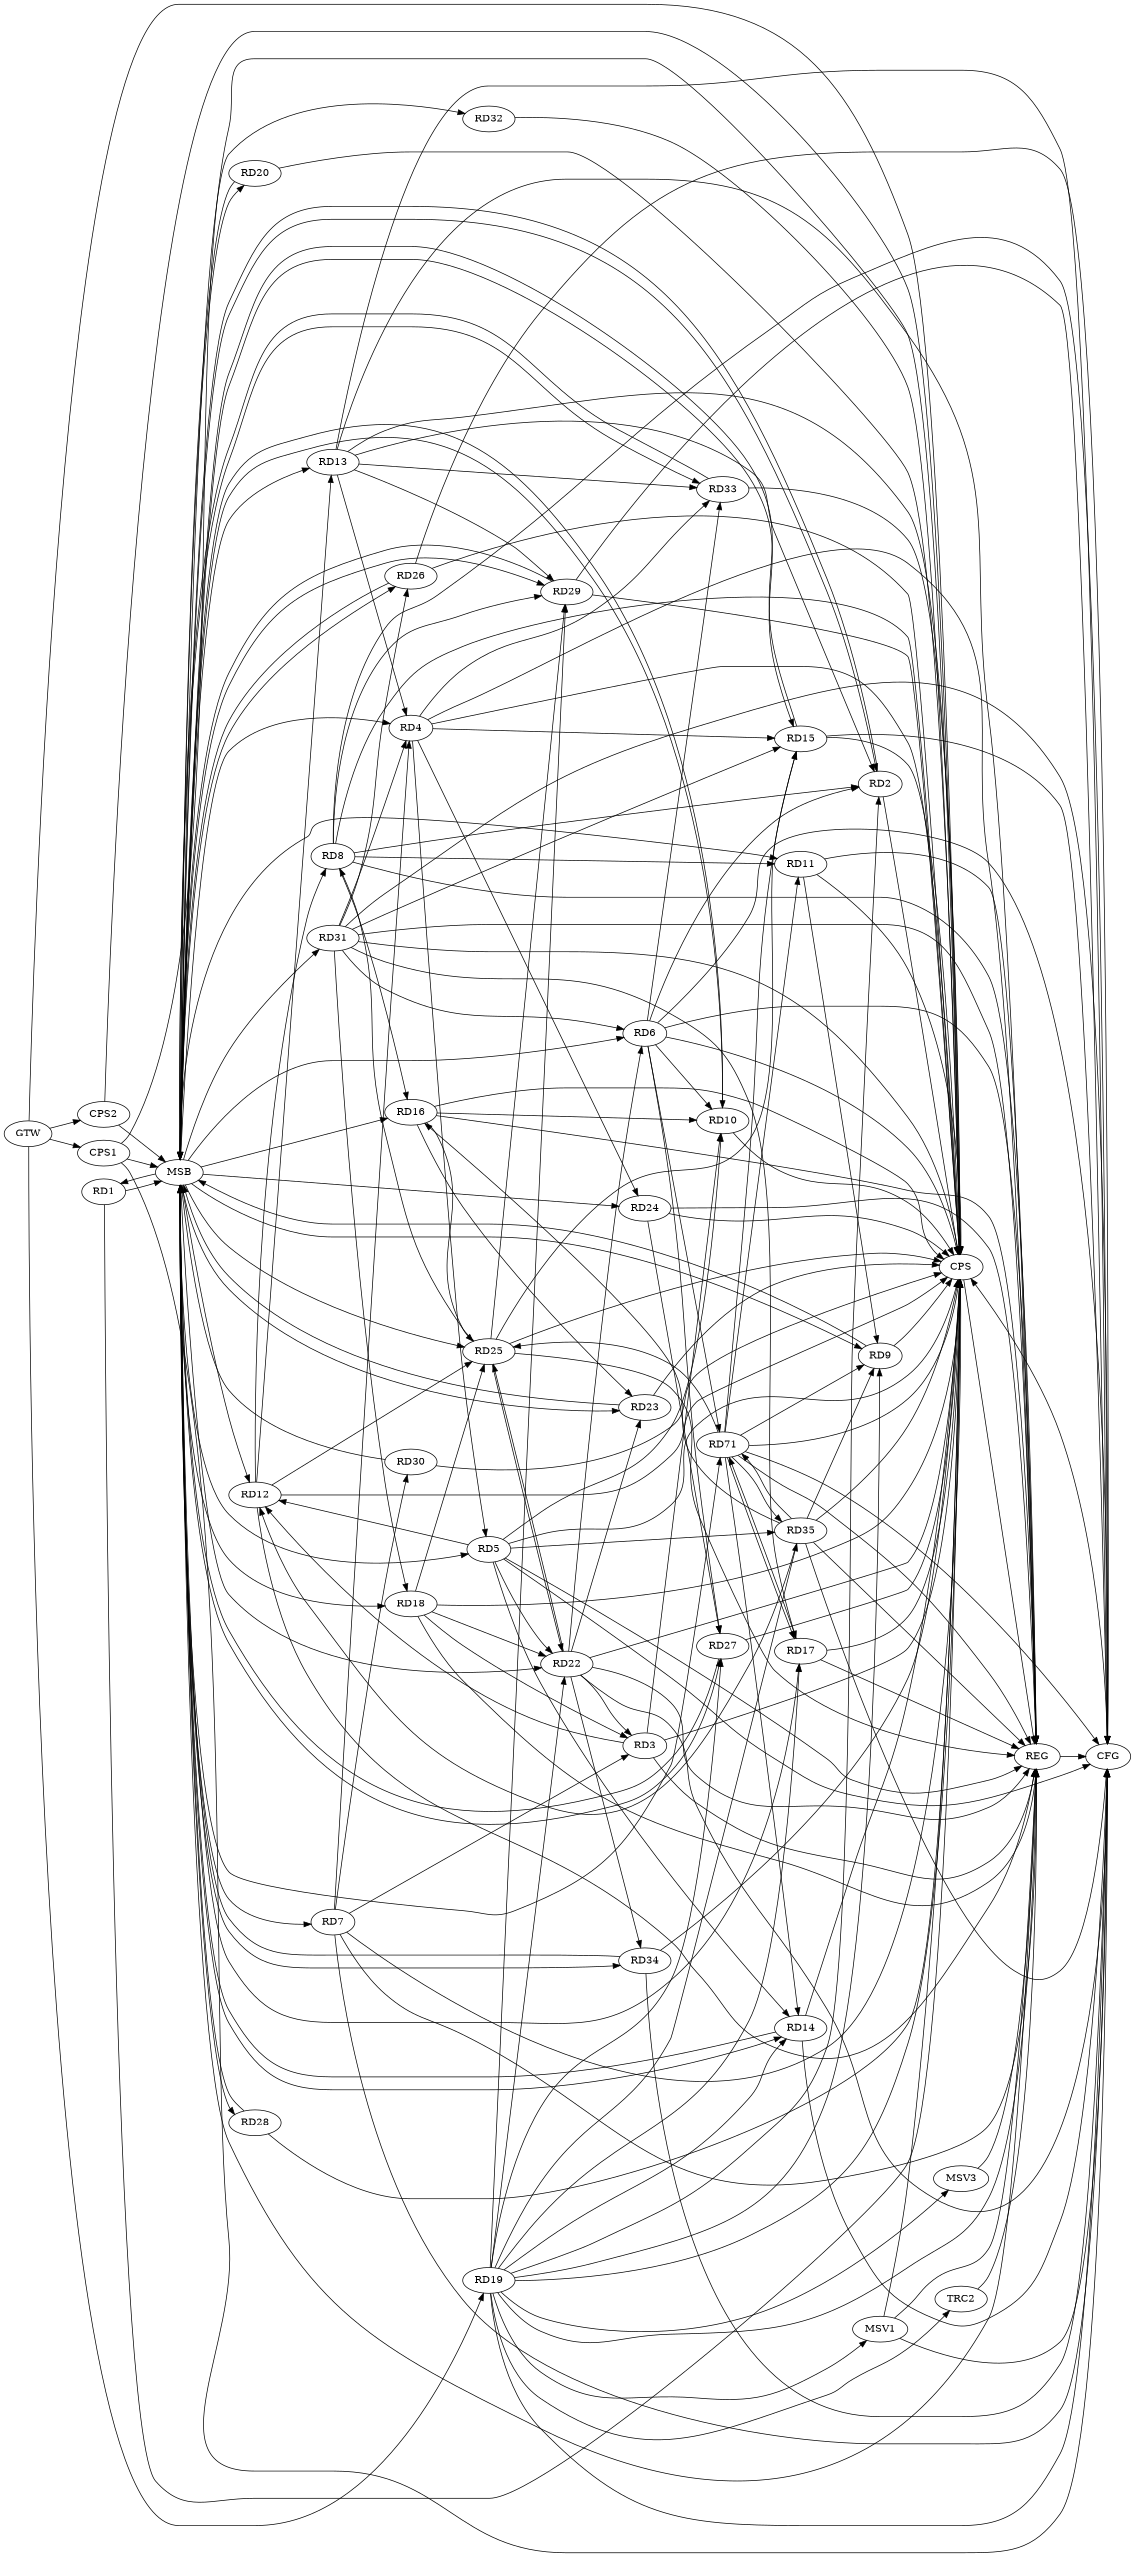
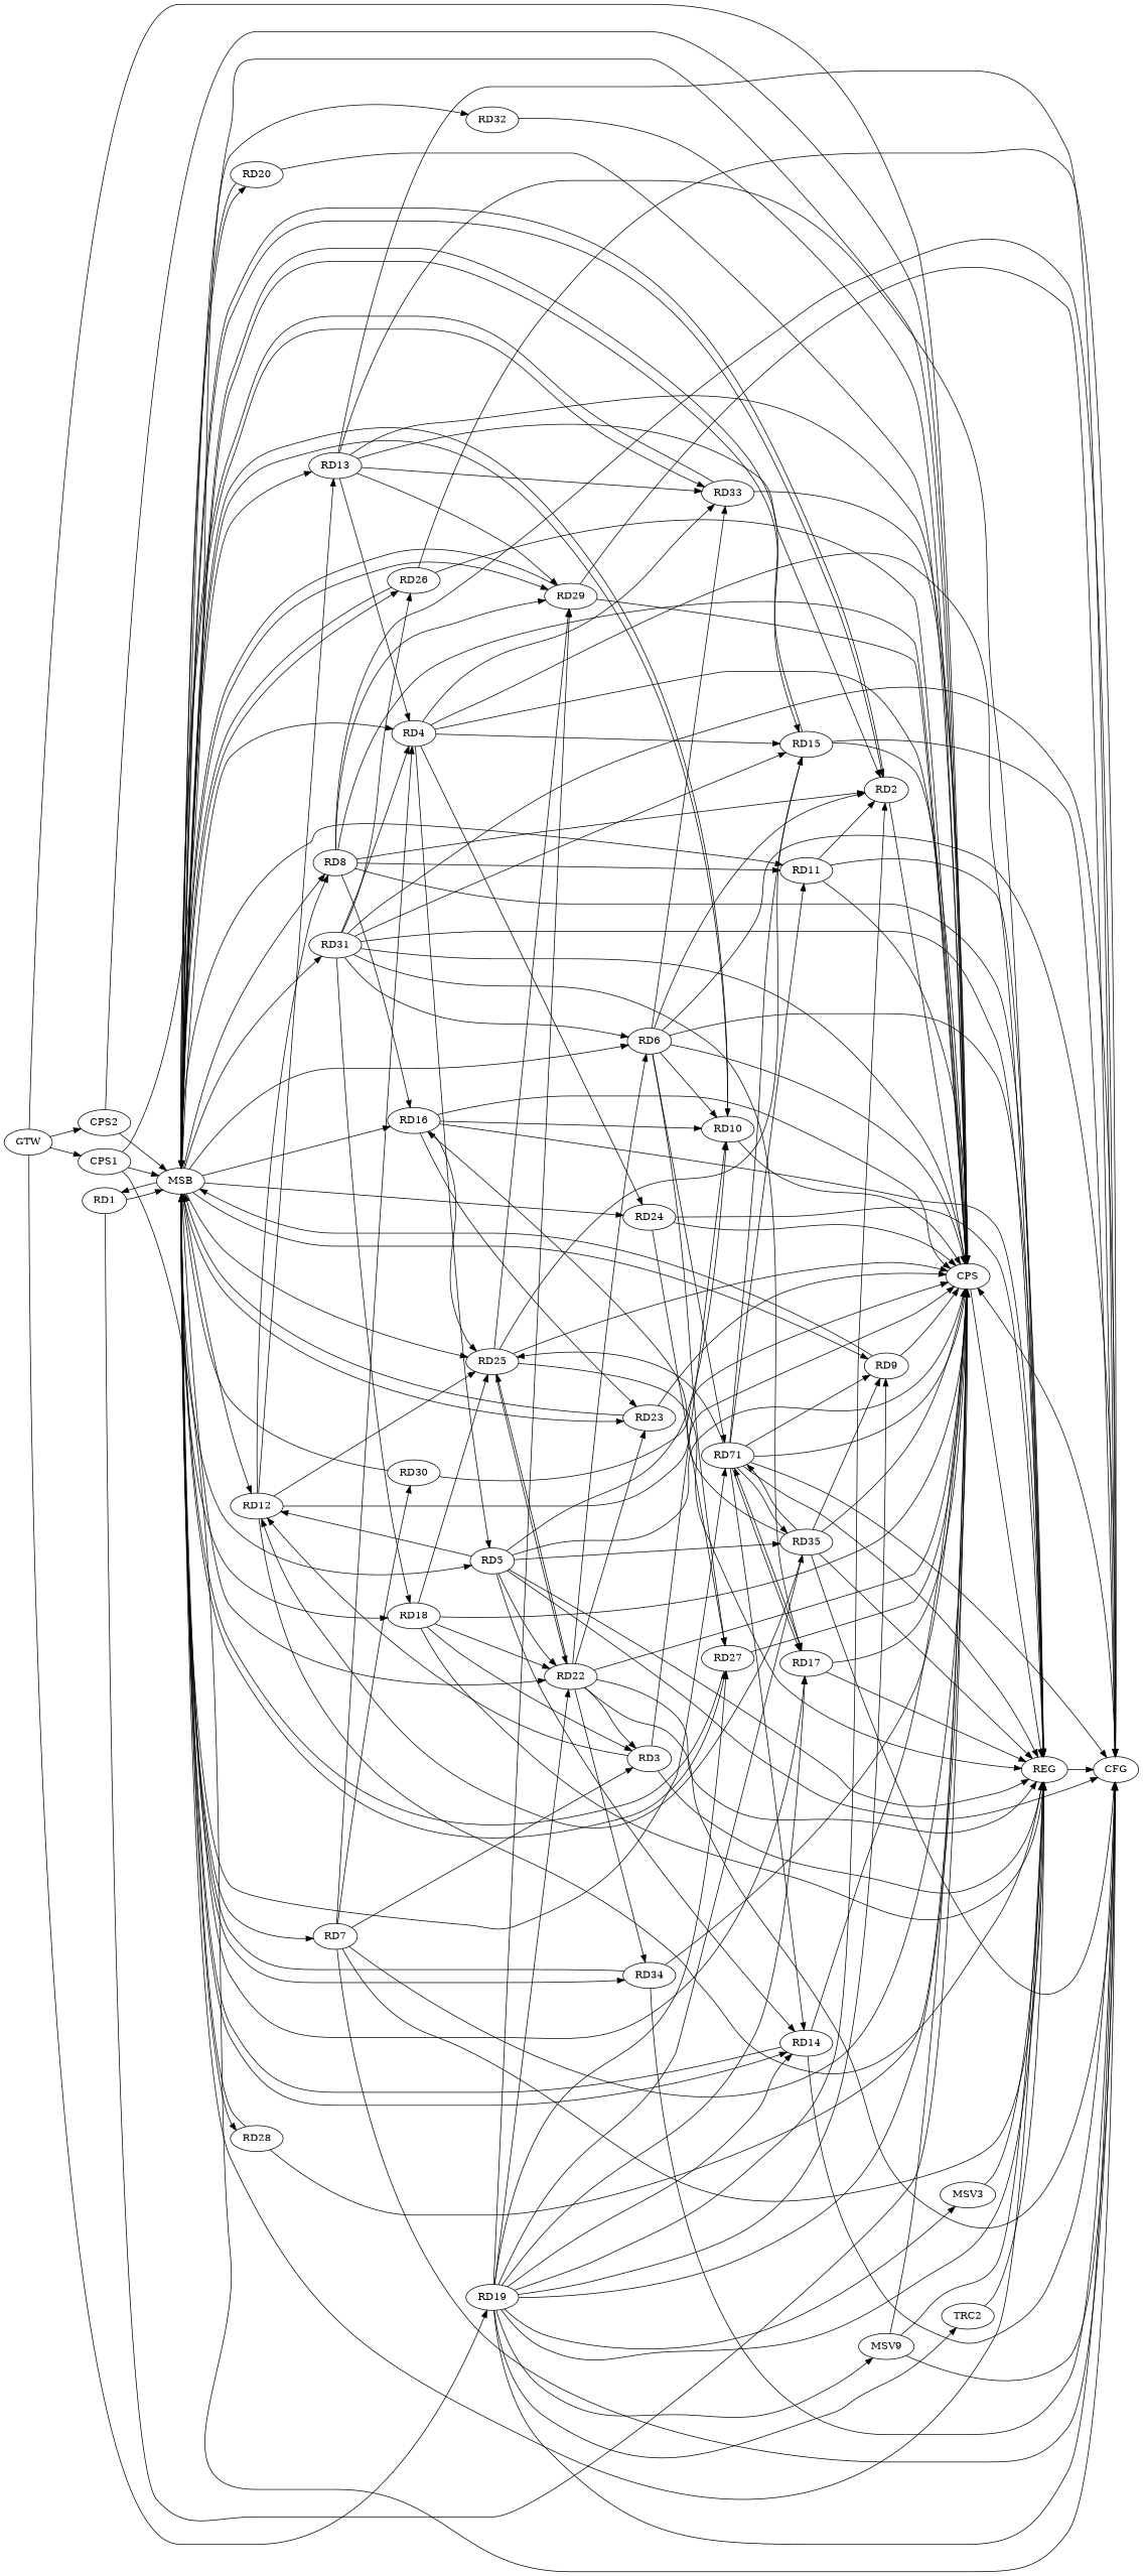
  strict digraph {
    rankdir=LR
    n1 [label=RD1]
    n2 [label=MSB]
    n3 [label=CPS]
    n4 [label=RD2]
    n5 [label=RD10]
    n6 [label=RD12]
    n7 [label=REG]
    n8 [label=RD4]
    n9 [label=RD5]
    n10 [label=RD15]
    n11 [label=RD24]
    n12 [label=RD33]
    n13 [label=RD14]
    n14 [label=RD22]
    n15 [label=RD6]
    n16 [label=RD71]
    n17 [label=RD27]
    n18 [label=RD7]
    n19 [label=RD8]
    n20 [label=RD11]
    n21 [label=RD16]
    n22 [label=RD29]
    n23 [label=RD9]
    n24 [label=RD13]
    n25 [label=RD25]
    n26 [label=RD23]
    n27 [label=RD17]
    n28 [label=RD18]
    n29 [label=RD20]
    n30 [label=RD34]
    n31 [label=RD26]
    n32 [label=RD28]
    n33 [label=RD31]
    n34 [label=RD32]
    n35 [label=RD3]
    n36 [label=CFG]
    n37 [label=RD35]
    n38 [label=RD30]
    n39 [label=RD19]
-   n40 [label=MSV1]
+   n40 [label=MSV9]
    n41 [label=TRC2]
    n42 [label=MSV3]
    n43 [label=CPS1]
    n44 [label=CPS2]
    n45 [label=GTW]
    n1 -> n2
    n1 -> n3
    n2 -> n1
    n2 -> n4
    n2 -> n5
    n2 -> n6
    n2 -> n7
    n2 -> n8
    n2 -> n9
    n2 -> n10
    n2 -> n11
    n2 -> n12
    n2 -> n13
    n2 -> n14
    n2 -> n15
    n2 -> n16
    n2 -> n17
    n2 -> n18
-   n25 -> n19
+   n2 -> n19
    n2 -> n20
    n2 -> n21
    n2 -> n22
    n2 -> n23
    n2 -> n24
    n2 -> n25
    n2 -> n26
    n2 -> n27
    n2 -> n28
    n2 -> n29
    n2 -> n30
    n2 -> n31
    n2 -> n32
    n2 -> n33
    n2 -> n34
    n3 -> n7
    n4 -> n2
    n4 -> n3
    n5 -> n2
    n5 -> n3
    n6 -> n3
    n6 -> n7
    n6 -> n19
    n6 -> n24
    n6 -> n25
    n7 -> n36
    n8 -> n3
    n8 -> n7
    n8 -> n9
    n8 -> n10
    n8 -> n11
    n8 -> n12
    n9 -> n3
    n9 -> n5
    n9 -> n6
    n9 -> n7
    n9 -> n13
    n9 -> n14
    n9 -> n36
    n9 -> n37
    n10 -> n2
    n10 -> n3
    n10 -> n36
    n11 -> n3
    n11 -> n7
    n11 -> n17
    n12 -> n2
    n12 -> n3
    n13 -> n2
    n13 -> n3
    n13 -> n36
    n14 -> n3
    n14 -> n7
    n14 -> n15
    n14 -> n25
    n14 -> n26
    n14 -> n30
    n14 -> n35
    n14 -> n36
    n15 -> n3
    n15 -> n4
    n15 -> n5
    n15 -> n7
    n15 -> n12
    n15 -> n16
    n15 -> n17
    n15 -> n36
    n16 -> n3
    n16 -> n7
    n16 -> n10
    n16 -> n13
    n16 -> n20
    n16 -> n23
    n16 -> n25
    n16 -> n27
    n16 -> n36
    n16 -> n37
    n17 -> n2
    n17 -> n3
    n18 -> n3
    n18 -> n7
    n18 -> n8
    n18 -> n35
    n18 -> n36
    n18 -> n38
    n19 -> n3
    n19 -> n4
    n19 -> n7
    n19 -> n20
    n19 -> n21
    n19 -> n22
    n19 -> n36
    n20 -> n3
-   n20 -> n23
+   n20 -> n4
    n20 -> n7
    n21 -> n3
    n21 -> n5
    n21 -> n7
    n21 -> n25
    n21 -> n26
    n22 -> n2
    n22 -> n3
    n22 -> n36
    n23 -> n2
    n23 -> n3
    n24 -> n3
    n24 -> n4
    n24 -> n7
    n24 -> n8
    n24 -> n12
    n24 -> n22
    n24 -> n36
    n25 -> n3
    n25 -> n7
    n25 -> n10
    n25 -> n14
    n25 -> n22
    n26 -> n2
    n26 -> n3
    n27 -> n3
    n27 -> n7
    n27 -> n16
    n28 -> n3
    n28 -> n7
    n28 -> n14
    n28 -> n25
    n28 -> n35
    n29 -> n2
    n29 -> n3
    n30 -> n2
    n30 -> n3
    n30 -> n36
    n31 -> n2
    n31 -> n3
    n31 -> n36
    n32 -> n2
    n32 -> n3
    n33 -> n3
    n33 -> n7
    n33 -> n8
    n33 -> n10
    n33 -> n15
    n33 -> n27
    n33 -> n28
    n33 -> n31
    n33 -> n36
    n34 -> n3
-   n35 -> n3
    n35 -> n5
    n35 -> n6
    n35 -> n7
    n36 -> n3
    n37 -> n3
    n37 -> n6
    n37 -> n7
    n37 -> n16
    n37 -> n21
    n37 -> n23
    n37 -> n36
    n38 -> n2
    n38 -> n3
    n39 -> n3
    n39 -> n4
    n39 -> n7
    n39 -> n13
    n39 -> n14
    n39 -> n17
    n39 -> n22
    n39 -> n23
    n39 -> n27
    n39 -> n36
    n39 -> n37
    n39 -> n40
    n39 -> n41
    n39 -> n42
    n40 -> n3
    n40 -> n7
    n40 -> n36
    n41 -> n7
    n42 -> n7
    n43 -> n2
    n43 -> n3
    n43 -> n36
    n44 -> n2
    n44 -> n3
    n45 -> n3
    n45 -> n39
    n45 -> n43
    n45 -> n44
  }
